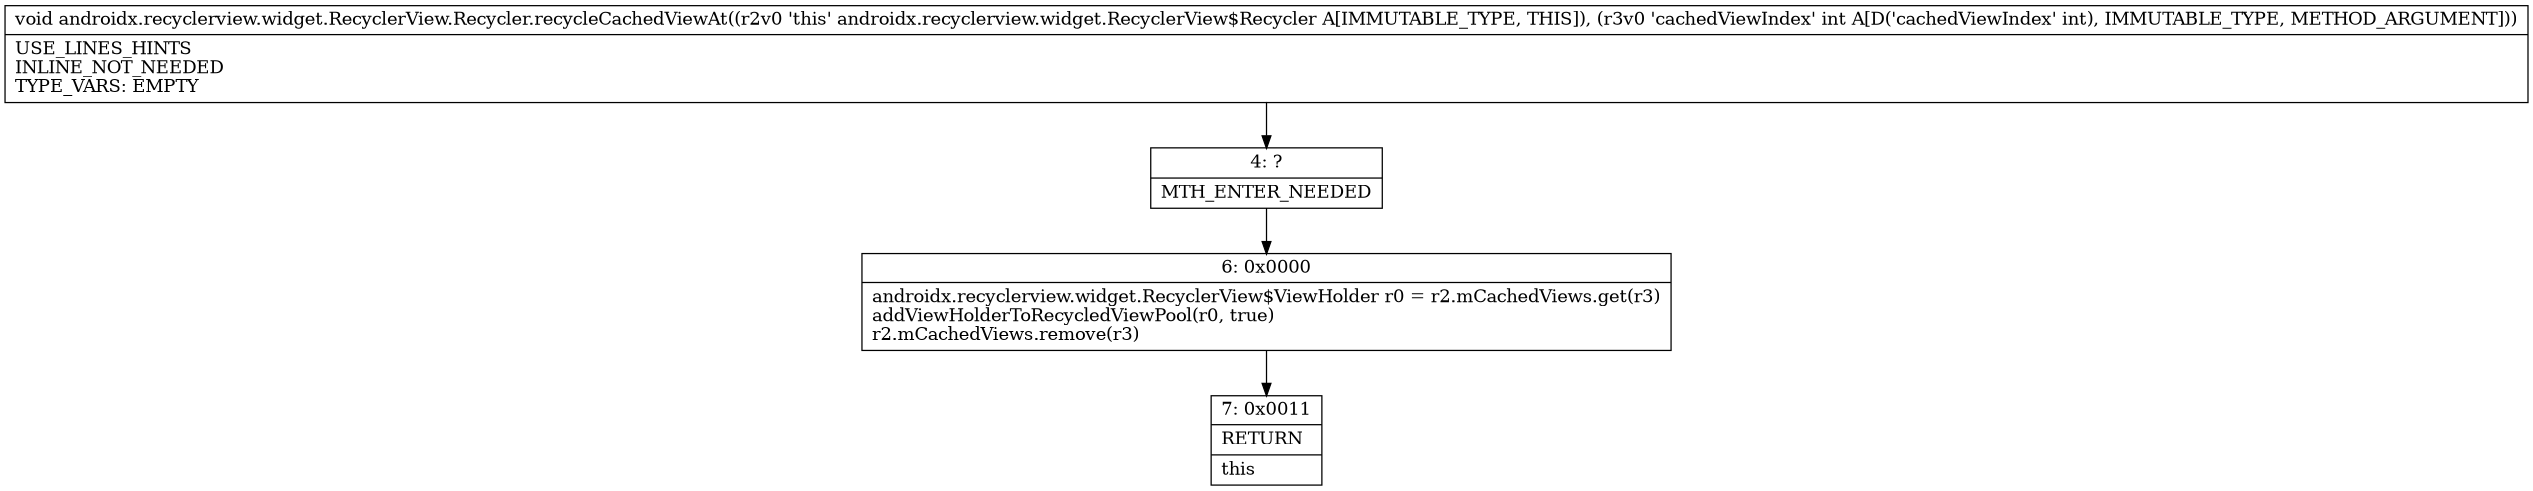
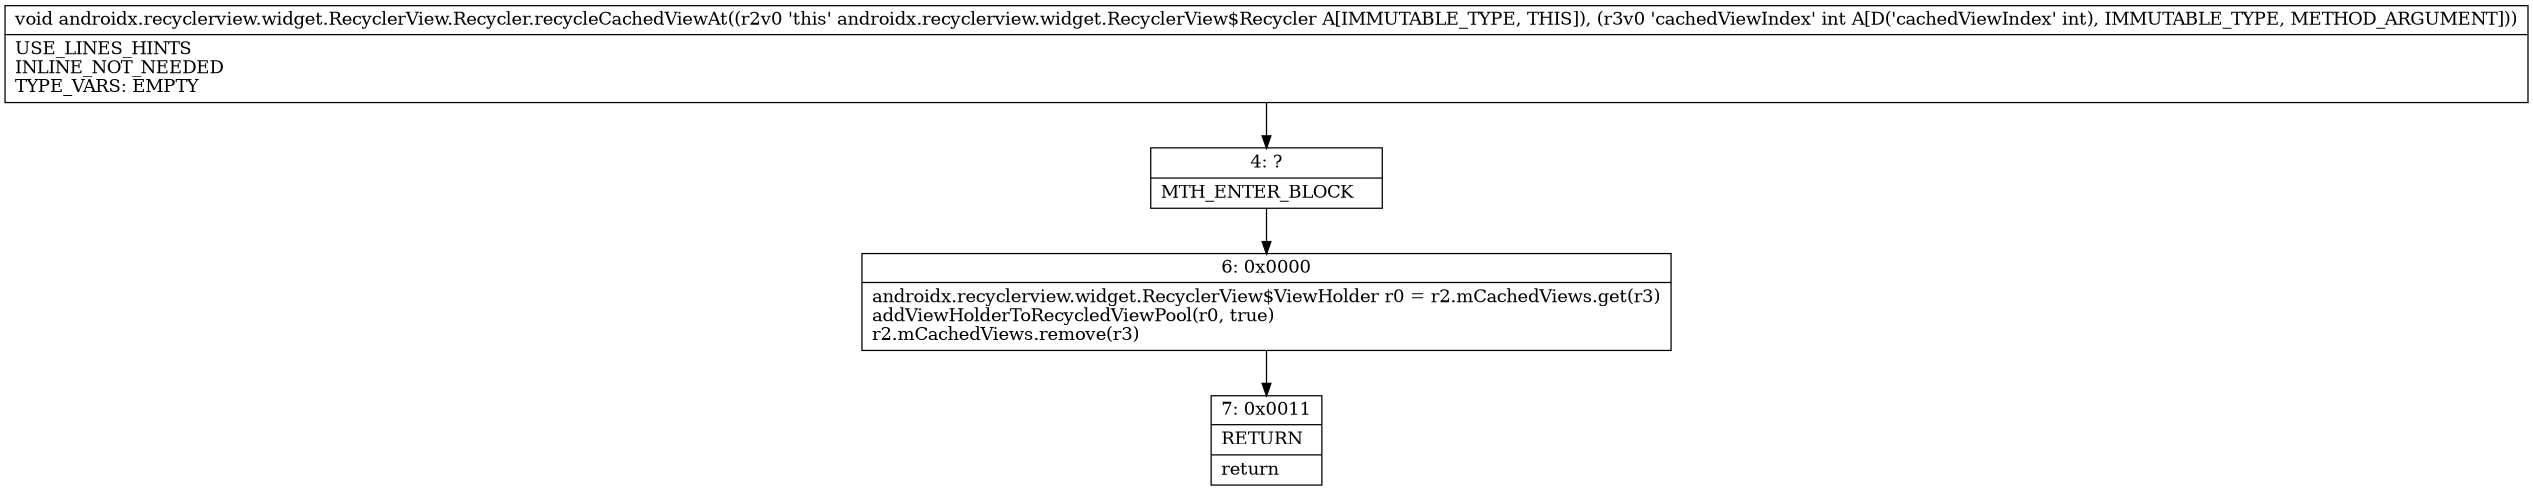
  digraph {
    node [shape=record]
-   n1 [label="{4\:\ ?|MTH_ENTER_NEEDED\l}"]
+   n1 [label="{4\:\ ?|MTH_ENTER_BLOCK\l}"]
    n2 [label="{6\:\ 0x0000|androidx.recyclerview.widget.RecyclerView$ViewHolder r0 = r2.mCachedViews.get(r3)\laddViewHolderToRecycledViewPool(r0, true)\lr2.mCachedViews.remove(r3)\l}"]
-   n3 [label="{7\:\ 0x0011|RETURN\l|this\l}"]
+   n3 [label="{7\:\ 0x0011|RETURN\l|return\l}"]
    n4 [label="{void androidx.recyclerview.widget.RecyclerView.Recycler.recycleCachedViewAt((r2v0 'this' androidx.recyclerview.widget.RecyclerView$Recycler A[IMMUTABLE_TYPE, THIS]), (r3v0 'cachedViewIndex' int A[D('cachedViewIndex' int), IMMUTABLE_TYPE, METHOD_ARGUMENT]))  | USE_LINES_HINTS\lINLINE_NOT_NEEDED\lTYPE_VARS: EMPTY\l}"]
    n1 -> n2
    n2 -> n3
    n4 -> n1
  }
